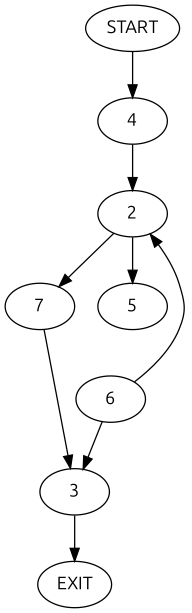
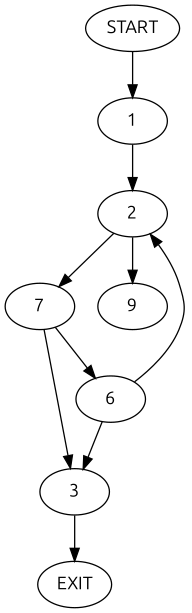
  digraph {
    fontname=Ubuntu
    node [fontname=Ubuntu]
    edge [fontname=Ubuntu]
    n1 [label=START]
-   1 [label=4]
+   1
    2
    n4 [label=EXIT]
    n5 [label=7]
-   5
+   5 [label=9]
    3
    6
    n1 -> 1
    1 -> 2
    2 -> n5
    2 -> 5
    n5 -> 3
+   n5 -> 6
    3 -> n4
    6 -> 2
    6 -> 3
  }
